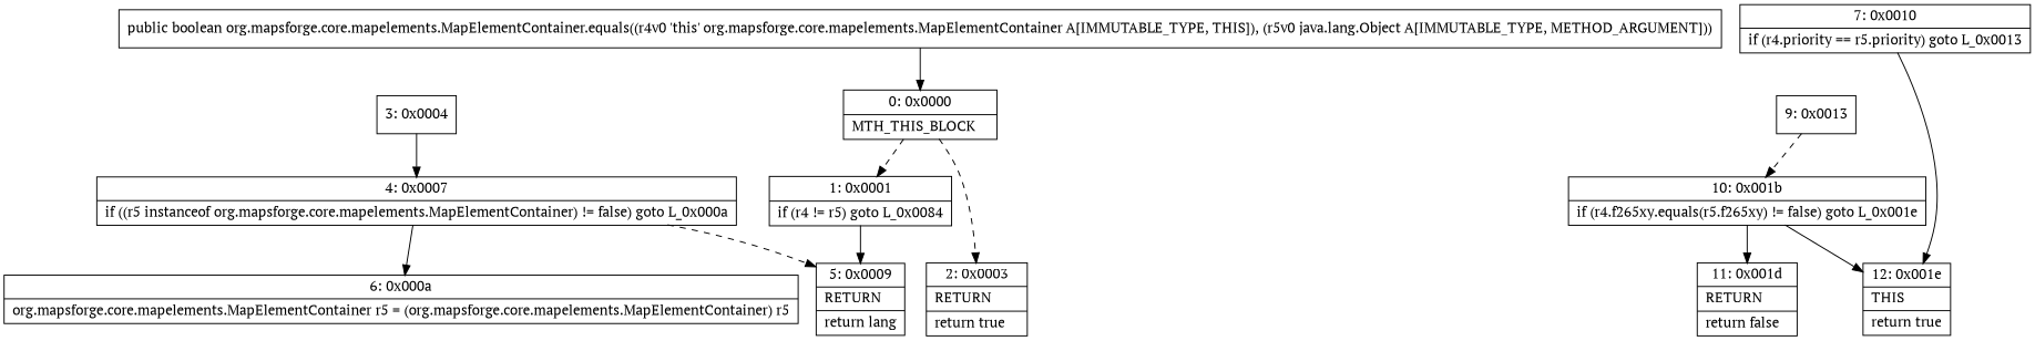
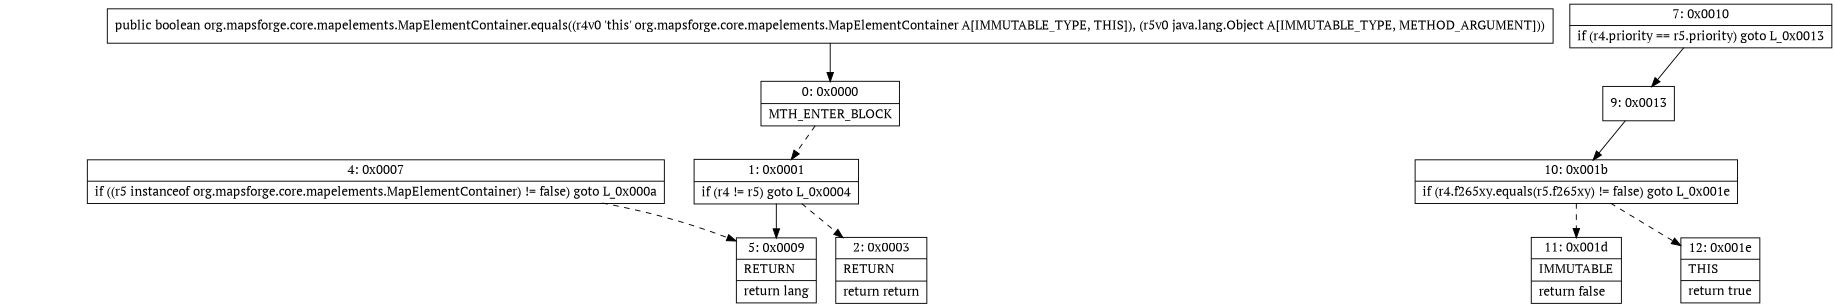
  digraph {
    fontname="PT Serif"
    node [fontname="PT Serif" shape=record]
    edge [fontname="PT Serif"]
-   n1 [label="{0\:\ 0x0000|MTH_THIS_BLOCK\l}"]
-   n2 [label="{1\:\ 0x0001|if (r4 != r5) goto L_0x0084\l}"]
-   n3 [label="{2\:\ 0x0003|RETURN\l|return true\l}"]
+   n1 [label="{0\:\ 0x0000|MTH_ENTER_BLOCK\l}"]
+   n2 [label="{1\:\ 0x0001|if (r4 != r5) goto L_0x0004\l}"]
+   n3 [label="{2\:\ 0x0003|RETURN\l|return return\l}"]
    n4 [label="{5\:\ 0x0009|RETURN\l|return lang\l}"]
-   n5 [label="{3\:\ 0x0004}"]
    n6 [label="{4\:\ 0x0007|if ((r5 instanceof org.mapsforge.core.mapelements.MapElementContainer) != false) goto L_0x000a\l}"]
-   n7 [label="{6\:\ 0x000a|org.mapsforge.core.mapelements.MapElementContainer r5 = (org.mapsforge.core.mapelements.MapElementContainer) r5\l}"]
    n8 [label="{7\:\ 0x0010|if (r4.priority == r5.priority) goto L_0x0013\l}"]
    n9 [label="{9\:\ 0x0013}"]
    n10 [label="{10\:\ 0x001b|if (r4.f265xy.equals(r5.f265xy) != false) goto L_0x001e\l}"]
-   n11 [label="{11\:\ 0x001d|RETURN\l|return false\l}"]
+   n11 [label="{11\:\ 0x001d|IMMUTABLE\l|return false\l}"]
    n12 [label="{12\:\ 0x001e|THIS\l|return true\l}"]
    n13 [label="{public boolean org.mapsforge.core.mapelements.MapElementContainer.equals((r4v0 'this' org.mapsforge.core.mapelements.MapElementContainer A[IMMUTABLE_TYPE, THIS]), (r5v0 java.lang.Object A[IMMUTABLE_TYPE, METHOD_ARGUMENT])) }"]
    n1 -> n2 [style=dashed]
-   n1 -> n3 [style=dashed]
+   n2 -> n3 [style=dashed]
    n2 -> n4
-   n5 -> n6
    n6 -> n4 [style=dashed]
-   n6 -> n7
-   n8 -> n12
-   n9 -> n10 [style=dashed]
-   n10 -> n11 [style=solid]
-   n10 -> n12
+   n8 -> n9
+   n9 -> n10
+   n10 -> n11 [style=dashed]
+   n10 -> n12 [style=dashed]
    n13 -> n1
  }
